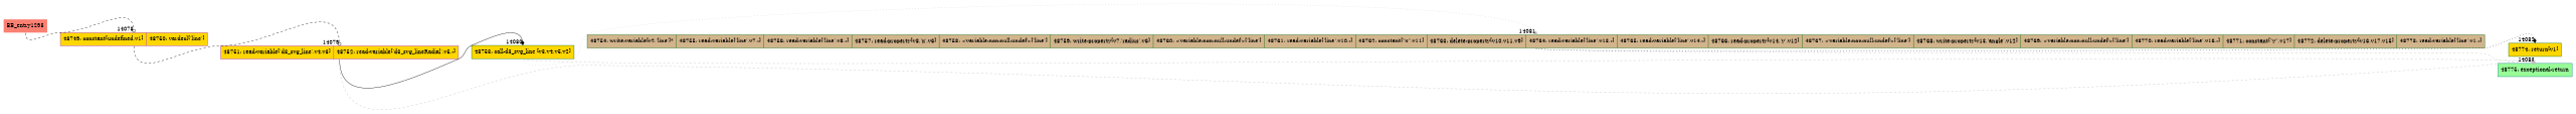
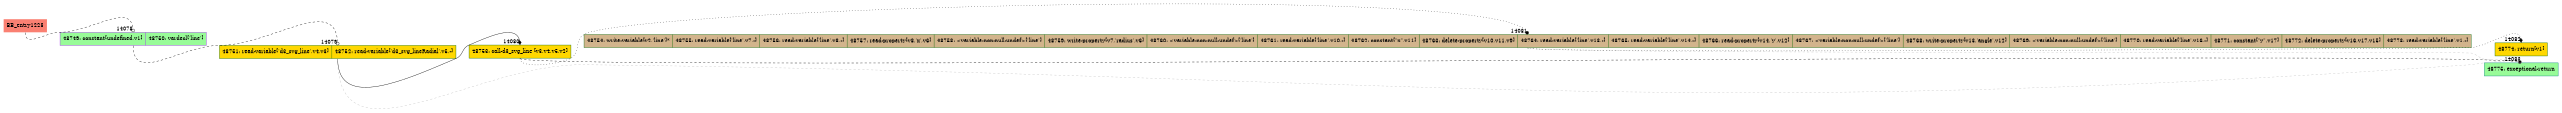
  digraph {
    rankdir=LR
    node [color=darkgreen fillcolor=gold shape=record style=filled]
    edge [arrowhead=odot headport=n style=dashed tailport=s]
-   BB_entry1298 [fillcolor=salmon shape=none]
-   n2 [color=purple label="{48749: constant[undefined,v1]|48750: vardecl['line']}"]
-   n3 [color=purple label="{48751: read-variable['d3_svg_line',v4,v3]|48752: read-variable['d3_svg_lineRadial',v5,-]}"]
+   BB_entry1298 [fillcolor=salmon shape=none label=BB_entry1228]
+   n2 [color=purple fillcolor=palegreen label="{48749: constant[undefined,v1]|48750: vardecl['line']}"]
+   n3 [label="{48751: read-variable['d3_svg_line',v4,v3]|48752: read-variable['d3_svg_lineRadial',v5,-]}"]
    n4 [label="{48753: call-d3_svg_line [v3,v4,v5,v2]}"]
    n5 [color=teal fillcolor=palegreen label="{48775: exceptional-return}"]
    n6 [fillcolor=tan label="{48754: write-variable[v2,'line']*|48755: read-variable['line',v7,-]|48756: read-variable['line',v8,-]|48757: read-property[v8,'x',v6]|48758: \<variable-non-null-undef\>['line']|48759: write-property[v7,'radius',v6]|48760: \<variable-non-null-undef\>['line']|48761: read-variable['line',v10,-]|48762: constant[\"x\",v11]|48763: delete-property[v10,v11,v9]|48764: read-variable['line',v13,-]|48765: read-variable['line',v14,-]|48766: read-property[v14,'y',v12]|48767: \<variable-non-null-undef\>['line']|48768: write-property[v13,'angle',v12]|48769: \<variable-non-null-undef\>['line']|48770: read-variable['line',v16,-]|48771: constant[\"y\",v17]|48772: delete-property[v16,v17,v15]|48773: read-variable['line',v1,-]}"]
    n7 [label="{48774: return[v1]}"]
    BB_entry1298 -> n2 [headlabel="    14078"]
    n2 -> n3 [headlabel="      14079"]
    n3 -> n4 [arrowhead=diamond headlabel="      14080" style=solid]
    n3 -> n5 [color=gray headlabel="      14083"]
-   n4 -> n5 [arrowhead=dot color=gray]
-   n4 -> n6 [arrowhead=dot headlabel="      14081" style=dotted color=gray]
+   n4 -> n5 [arrowhead=dot color=black]
+   n4 -> n6 [arrowhead=dot headlabel="      14081" style=dotted]
    n6 -> n5 [color=gray]
    n6 -> n7 [arrowhead=diamond headlabel="      14082" style=dotted]
  }
